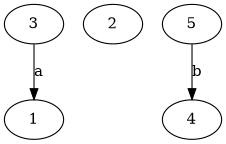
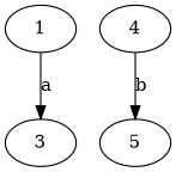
  strict digraph {
    1
    3
-   2
    n4 [label=5]
    4
-   3 -> 1 [label=a]
-   n4 -> 4 [label=b]
+   1 -> 3 [label=a]
+   4 -> n4 [label=b]
  }
